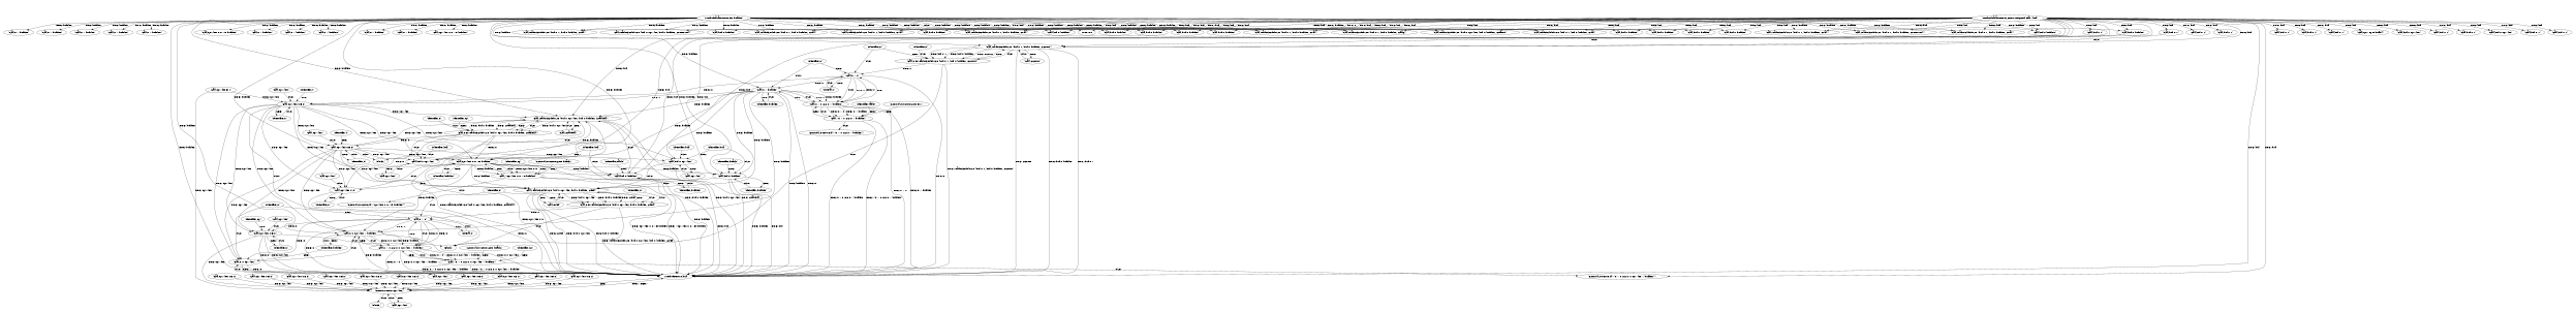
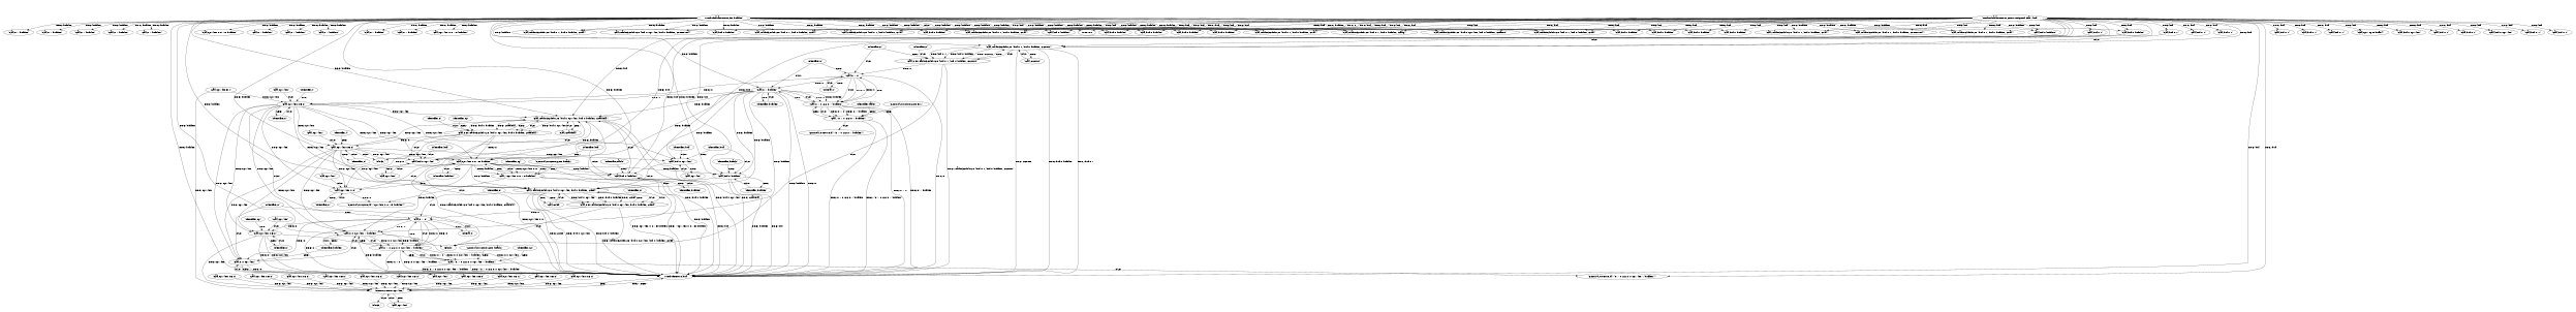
  digraph {
    n1 [label="(Call,read_u32_leb128 (buf + 1, buf + buf_len, &count))"]
    n2 [label="(Call,n = read_u32_leb128 (buf + 1, buf + buf_len, &count))"]
    n3 [label="(MethodReturn,buf)"]
    n4 [label="(Call,&count)"]
    n5 [label="(Call,n > 0)"]
    n6 [label="(Block,)"]
    n7 [label="(Return,return op->len;)"]
    n8 [label="(MethodParameterIn,const unsigned char *buf)"]
    n9 [label="(Call,read_u32_leb128 (buf + op->len, buf + buf_len, &table[i]))"]
    n10 [label="(Call,buf + buf_len)"]
    n11 [label="(Call,buf + buf_len)"]
    n12 [label="(Call,buf + op->len)"]
    n13 [label="(Call,buf + op->len)"]
    n14 [label="(Call,buf + buf_len)"]
    n15 [label="(Call,buf + 1)"]
    n16 [label="(Call,read_u32_leb128 (buf + 1, buf + buf_len, &val))"]
    n17 [label="(Call,buf + buf_len)"]
    n18 [label="(Call,read_u32_leb128 (buf + 1, buf + buf_len, &val))"]
    n19 [label="(Call,read_i32_leb128 (buf + 1, buf + buf_len, &val))"]
    n20 [label="(Call,buf + 1)"]
    n21 [label="(Call,read_u32_leb128 (buf + 1, buf + buf_len, &val))"]
    n22 [label="(Call,read_u32_leb128 (buf + op->len, buf + buf_len, &offset))"]
    n23 [label="(Call,read_u32_leb128 (buf + 1, buf + buf_len, &val))"]
    n24 [label="(Call,buf + 1)"]
    n25 [label="(Call,buf + buf_len)"]
    n26 [label="(Call,buf + 1)"]
    n27 [label="(Call,read_u32_leb128 (buf + op->len, buf + buf_len, &reserved))"]
    n28 [label="(Call,op->op = buf[0])"]
    n29 [label="(Call,buf + op->len)"]
    n30 [label="(Call,buf + 1)"]
    n31 [label="(Call,read_u32_leb128 (buf + 1, buf + buf_len, &flag))"]
    n32 [label="(Call,read_i64_leb128 (buf + 1, buf + buf_len, &val))"]
    n33 [label="(Call,buf + buf_len)"]
    n34 [label="(Call,buf + 1)"]
    n35 [label="(Call,buf + buf_len)"]
    n36 [label="(Call,buf + buf_len)"]
    n37 [label="(Call,buf + op->len)"]
    n38 [label="(Call,buf + 1)"]
    n39 [label="(Call,buf + buf_len)"]
    n40 [label="(Call,buf + buf_len)"]
    n41 [label="(Call,buf + 1)"]
    n42 [label="(Call,buf + buf_len)"]
    n43 [label="(Call,read_u32_leb128 (buf + 1, buf + buf_len, &reserved))"]
    n44 [label="(Call,read_u64_leb128 (buf + 1, buf + buf_len, &val))"]
    n45 [label="(Call,read_i32_leb128 (buf + 1, buf + buf_len, &val))"]
    n46 [label="(Call,buf + buf_len)"]
    n47 [label="(Call,buf + buf_len)"]
    n48 [label="(Call,buf + 1)"]
    n49 [label="(Call,buf + 1)"]
    n50 [label="(Call,buf + 1)"]
    n51 [label="(Call,buf + buf_len)"]
    n52 [label="(Call,buf + buf_len)"]
    1000100
    n54 [label="(ControlStructure,if (!(n > 0 && n + op->len < buf_len)))"]
    n55 [label="(Call,n = read_u32_leb128 (buf + op->len, buf + buf_len, &table[i]))"]
    n56 [label="(Call,&table[i])"]
    n57 [label="(Identifier,buf_len)"]
    n58 [label="(Call,read_u32_leb128 (buf + op->len, buf + buf_len, &def))"]
    n59 [label="(Call,n = read_u32_leb128 (buf + op->len, buf + buf_len, &def))"]
    n60 [label="(Call,&def)"]
    n61 [label="(Identifier,buf_len)"]
    n62 [label="(Call,op->len)"]
    n63 [label="(Call,op->len)"]
    n64 [label="(MethodParameterIn,int buf_len)"]
    n65 [label="(Call,n < buf_len)"]
    n66 [label="(Call,op->len + n <= buf_len)"]
    n67 [label="(Call,n + op->len < buf_len)"]
    n68 [label="(Call,n < buf_len)"]
    n69 [label="(Call,n < buf_len)"]
    n70 [label="(Call,op->len + n <= buf_len)"]
    n71 [label="(Call,n < buf_len)"]
    n72 [label="(Call,n < buf_len)"]
    n73 [label="(Call,n < buf_len)"]
    n74 [label="(Call,n < buf_len)"]
    n75 [label="(Call,n < buf_len)"]
    n76 [label="(Call,op->len + n <= buf_len)"]
    n77 [label="(Call,n < buf_len)"]
    n78 [label="(Call,n < buf_len)"]
    n79 [label="(Call,n < buf_len)"]
    n80 [label="(Call,n > 0 && n < buf_len)"]
    n81 [label="(Call,op->len += n)"]
    n82 [label="(Identifier,buf_len)"]
    n83 [label="(Call,!(op->len + n <= buf_len))"]
    n84 [label="(Identifier,buf_len)"]
    n85 [label="(Call,n > 0 && n + op->len < buf_len)"]
    n86 [label="(Identifier,buf_len)"]
    n87 [label="(Literal,0)"]
    n88 [label="(Call,!(n > 0 && n < buf_len))"]
    n89 [label="(Call,n + op->len)"]
    n90 [label="(Call,op->len += n)"]
    n91 [label="(Call,op->len + n)"]
    n92 [label="(Call,op->len += n)"]
    n93 [label="(Identifier,n)"]
    n94 [label="(ControlStructure,if (!(n > 0 && n < buf_len)))"]
    n95 [label="(Call,op->len)"]
    n96 [label="(Identifier,n)"]
    n97 [label="(Identifier,n)"]
    n98 [label="(Block,)"]
    n99 [label="(Identifier,n)"]
    n100 [label="(ControlStructure,if (!(op->len + n <= buf_len)))"]
    n101 [label="(Call,n > 0)"]
    n102 [label="(Literal,0)"]
    n103 [label="(Call,!(n > 0 && n + op->len < buf_len))"]
    n104 [label="(Block,)"]
    n105 [label="(Call,op->len)"]
    n106 [label="(Identifier,i)"]
    n107 [label="(Call,op->len += n)"]
    n108 [label="(Identifier,op)"]
    n109 [label="(Identifier,buf)"]
    n110 [label="(Identifier,n)"]
    n111 [label="(Identifier,buf)"]
    n112 [label="(Call,op->len += n)"]
    n113 [label="(ControlStructure,goto beach;)"]
    n114 [label="(Call,op->len += n)"]
    n115 [label="(Identifier,n)"]
    n116 [label="(Identifier,buf)"]
    n117 [label="(Call,op->len += n)"]
    n118 [label="(Call,op->len += n)"]
    n119 [label="(Identifier,n)"]
    n120 [label="(Identifier,i)"]
    n121 [label="(Identifier,n)"]
    n122 [label="(ControlStructure,goto beach;)"]
    n123 [label="(Identifier,n)"]
    n124 [label="(Identifier,table)"]
    n125 [label="(ControlStructure,goto err;)"]
    n126 [label="(Call,op->len += n)"]
    n127 [label="(Call,op->len = 1)"]
    n128 [label="(Identifier,op)"]
    n129 [label="(Call,op->len)"]
    n130 [label="(Identifier,op)"]
    n131 [label="(Call,op->len)"]
    n132 [label="(Identifier,n)"]
    n133 [label="(Identifier,op)"]
    n134 [label="(Call,op->len += n)"]
    n135 [label="(Identifier,table)"]
    n136 [label="(Call,op->len)"]
    n137 [label="(Identifier,n)"]
    n138 [label="(Identifier,buf)"]
    n139 [label="(Call,op->len)"]
    n140 [label="(Identifier,beach)"]
    n141 [label="(Call,op->len += n)"]
    n142 [label="(Call,op->len += n)"]
    n143 [label="(Call,op->len += n)"]
    n1 -> n2 [label="AST: "]
    n1 -> n2 [label="DDG: buf + 1"]
    n1 -> n2 [label="DDG: buf + buf_len"]
    n1 -> n2 [label="DDG: &count"]
    n1 -> n3 [label="DDG: buf + buf_len"]
    n1 -> n3 [label="DDG: buf + 1"]
    n1 -> n3 [label="DDG: &count"]
    n1 -> n4 [label="CFG: "]
    n2 -> n1 [label="CFG: "]
    n2 -> n3 [label="DDG: read_u32_leb128 (buf + 1, buf + buf_len, &count)"]
    n2 -> n5 [label="DDG: n"]
    n2 -> n6 [label="AST: "]
    n3 -> n7 [label="CFG: "]
    n4 -> n1 [label="AST: "]
    n5 -> n3 [label="DDG: n"]
    n5 -> n65 [label="DDG: n"]
    n5 -> n80 [label="AST: "]
    n5 -> n80 [label="DDG: n"]
    n5 -> n80 [label="DDG: 0"]
    n5 -> n81 [label="DDG: n"]
    n5 -> n87 [label="CFG: "]
    n7 -> n3 [label="DDG: <RET>"]
    n7 -> n104 [label="AST: "]
    n7 -> n105 [label="CFG: "]
    n8 -> n1 [label="DDG: buf"]
    n8 -> n3 [label="DDG: buf"]
    n8 -> n9 [label="DDG: buf"]
    n8 -> n10 [label="DDG: buf"]
    n8 -> n11 [label="DDG: buf"]
    n8 -> n12 [label="DDG: buf"]
    n8 -> n13 [label="DDG: buf"]
    n8 -> n14 [label="DDG: buf"]
    n8 -> n15 [label="DDG: buf"]
    n8 -> n16 [label="DDG: buf"]
    n8 -> n17 [label="DDG: buf"]
    n8 -> n18 [label="DDG: buf"]
    n8 -> n19 [label="DDG: buf"]
    n8 -> n20 [label="DDG: buf"]
    n8 -> n21 [label="DDG: buf"]
    n8 -> n22 [label="DDG: buf"]
    n8 -> n23 [label="DDG: buf"]
    n8 -> n24 [label="DDG: buf"]
    n8 -> n25 [label="DDG: buf"]
    n8 -> n26 [label="DDG: buf"]
    n8 -> n27 [label="DDG: buf"]
    n8 -> n28 [label="DDG: buf"]
    n8 -> n29 [label="DDG: buf"]
    n8 -> n30 [label="DDG: buf"]
    n8 -> n31 [label="DDG: buf"]
    n8 -> n32 [label="DDG: buf"]
    n8 -> n33 [label="DDG: buf"]
    n8 -> n34 [label="DDG: buf"]
    n8 -> n35 [label="DDG: buf"]
    n8 -> n36 [label="DDG: buf"]
    n8 -> n37 [label="DDG: buf"]
    n8 -> n38 [label="DDG: buf"]
    n8 -> n39 [label="DDG: buf"]
    n8 -> n40 [label="DDG: buf"]
    n8 -> n41 [label="DDG: buf"]
    n8 -> n42 [label="DDG: buf"]
    n8 -> n43 [label="DDG: buf"]
    n8 -> n44 [label="DDG: buf"]
    n8 -> n45 [label="DDG: buf"]
    n8 -> n46 [label="DDG: buf"]
    n8 -> n47 [label="DDG: buf"]
    n8 -> n48 [label="DDG: buf"]
    n8 -> n49 [label="DDG: buf"]
    n8 -> n50 [label="DDG: buf"]
    n8 -> n51 [label="DDG: buf"]
    n8 -> n52 [label="DDG: buf"]
    n8 -> 1000100 [label="DDG: 0"]
    n8 -> n54 [label="DDG: buf"]
    n9 -> n3 [label="DDG: buf + op->len"]
    n9 -> n3 [label="DDG: &table[i]"]
    n9 -> n3 [label="DDG: buf + buf_len"]
    n9 -> n55 [label="AST: "]
    n9 -> n55 [label="DDG: buf + op->len"]
    n9 -> n55 [label="DDG: buf + buf_len"]
    n9 -> n55 [label="DDG: &table[i]"]
    n9 -> n56 [label="CFG: "]
    n10 -> n3 [label="DDG: buf"]
    n10 -> n9 [label="AST: "]
    n10 -> n57 [label="CFG: "]
    n11 -> n3 [label="DDG: buf"]
    n11 -> n3 [label="DDG: buf_len"]
    n11 -> n58 [label="AST: "]
    n11 -> n61 [label="CFG: "]
    n12 -> n9 [label="AST: "]
    n12 -> n62 [label="CFG: "]
    n13 -> n58 [label="AST: "]
    n13 -> n63 [label="CFG: "]
    n14 -> n1 [label="AST: "]
    n20 -> n1 [label="AST: "]
    n55 -> n3 [label="DDG: read_u32_leb128 (buf + op->len, buf + buf_len, &table[i])"]
    n55 -> n9 [label="CFG: "]
    n55 -> n66 [label="DDG: n"]
    n55 -> n91 [label="DDG: n"]
    n55 -> n92 [label="DDG: n"]
    n55 -> n98 [label="AST: "]
    n56 -> n9 [label="AST: "]
    n57 -> n10 [label="AST: "]
    n58 -> n3 [label="DDG: &def"]
    n58 -> n3 [label="DDG: buf + op->len"]
    n58 -> n3 [label="DDG: buf + buf_len"]
    n58 -> n59 [label="AST: "]
    n58 -> n59 [label="DDG: buf + op->len"]
    n58 -> n59 [label="DDG: buf + buf_len"]
    n58 -> n59 [label="DDG: &def"]
    n58 -> n60 [label="CFG: "]
    n59 -> n3 [label="DDG: read_u32_leb128 (buf + op->len, buf + buf_len, &def)"]
    n59 -> n6 [label="AST: "]
    n59 -> n58 [label="CFG: "]
    n59 -> n101 [label="DDG: n"]
    n60 -> n58 [label="AST: "]
    n61 -> n11 [label="AST: "]
    n62 -> n12 [label="AST: "]
    n63 -> n13 [label="AST: "]
    n64 -> n1 [label="DDG: buf_len"]
    n64 -> n3 [label="DDG: buf_len"]
    n64 -> n9 [label="DDG: buf_len"]
    n64 -> n10 [label="DDG: buf_len"]
    n64 -> n11 [label="DDG: buf_len"]
    n64 -> n14 [label="DDG: buf_len"]
    n64 -> n16 [label="DDG: buf_len"]
    n64 -> n17 [label="DDG: buf_len"]
    n64 -> n18 [label="DDG: buf_len"]
    n64 -> n19 [label="DDG: buf_len"]
    n64 -> n21 [label="DDG: buf_len"]
    n64 -> n22 [label="DDG: buf_len"]
    n64 -> n23 [label="DDG: buf_len"]
    n64 -> n25 [label="DDG: buf_len"]
    n64 -> n27 [label="DDG: buf_len"]
    n64 -> n31 [label="DDG: buf_len"]
    n64 -> n32 [label="DDG: buf_len"]
    n64 -> n33 [label="DDG: buf_len"]
    n64 -> n35 [label="DDG: buf_len"]
    n64 -> n36 [label="DDG: buf_len"]
    n64 -> n39 [label="DDG: buf_len"]
    n64 -> n40 [label="DDG: buf_len"]
    n64 -> n42 [label="DDG: buf_len"]
    n64 -> n43 [label="DDG: buf_len"]
    n64 -> n44 [label="DDG: buf_len"]
    n64 -> n45 [label="DDG: buf_len"]
    n64 -> n46 [label="DDG: buf_len"]
    n64 -> n47 [label="DDG: buf_len"]
    n64 -> n51 [label="DDG: buf_len"]
    n64 -> n52 [label="DDG: buf_len"]
    n64 -> 1000100 [label="AST: "]
+   n64 -> n58 [label="DDG: buf_len"]
    n64 -> n65 [label="DDG: buf_len"]
    n64 -> n66 [label="DDG: buf_len"]
    n64 -> n67 [label="DDG: buf_len"]
    n64 -> n68 [label="DDG: buf_len"]
    n64 -> n69 [label="DDG: buf_len"]
    n64 -> n70 [label="DDG: buf_len"]
    n64 -> n71 [label="DDG: buf_len"]
    n64 -> n72 [label="DDG: buf_len"]
    n64 -> n73 [label="DDG: buf_len"]
    n64 -> n74 [label="DDG: buf_len"]
    n64 -> n75 [label="DDG: buf_len"]
    n64 -> n76 [label="DDG: buf_len"]
    n64 -> n77 [label="DDG: buf_len"]
    n64 -> n78 [label="DDG: buf_len"]
    n64 -> n79 [label="DDG: buf_len"]
    n65 -> n3 [label="DDG: buf_len"]
    n65 -> n3 [label="DDG: n"]
    n65 -> n9 [label="DDG: buf_len"]
    n65 -> n10 [label="DDG: buf_len"]
    n65 -> n11 [label="DDG: buf_len"]
    n65 -> n58 [label="DDG: buf_len"]
    n65 -> n66 [label="DDG: buf_len"]
    n65 -> n67 [label="DDG: buf_len"]
    n65 -> n80 [label="AST: "]
    n65 -> n80 [label="DDG: n"]
    n65 -> n80 [label="DDG: buf_len"]
    n65 -> n81 [label="DDG: n"]
    n65 -> n82 [label="CFG: "]
    n66 -> n3 [label="DDG: op->len + n"]
    n66 -> n3 [label="DDG: buf_len"]
    n66 -> n9 [label="DDG: buf_len"]
    n66 -> n10 [label="DDG: buf_len"]
    n66 -> n11 [label="DDG: buf_len"]
    n66 -> n58 [label="DDG: buf_len"]
    n66 -> n67 [label="DDG: buf_len"]
    n66 -> n83 [label="AST: "]
    n66 -> n83 [label="DDG: op->len + n"]
    n66 -> n83 [label="DDG: buf_len"]
    n66 -> n84 [label="CFG: "]
    n67 -> n3 [label="DDG: buf_len"]
    n67 -> n3 [label="DDG: n + op->len"]
    n67 -> n85 [label="AST: "]
    n67 -> n85 [label="DDG: n + op->len"]
    n67 -> n85 [label="DDG: buf_len"]
    n67 -> n86 [label="CFG: "]
    n80 -> n3 [label="DDG: n > 0"]
    n80 -> n3 [label="DDG: n < buf_len"]
    n80 -> n5 [label="CFG: "]
    n80 -> n65 [label="CFG: "]
    n80 -> n88 [label="AST: "]
    n80 -> n88 [label="DDG: n > 0"]
    n80 -> n88 [label="DDG: n < buf_len"]
    n81 -> n6 [label="AST: "]
    n81 -> n9 [label="DDG: op->len"]
    n81 -> n12 [label="DDG: op->len"]
    n81 -> n13 [label="DDG: op->len"]
    n81 -> n58 [label="DDG: op->len"]
    n81 -> n66 [label="DDG: op->len"]
    n81 -> n67 [label="DDG: op->len"]
    n81 -> n89 [label="DDG: op->len"]
    n81 -> n90 [label="DDG: op->len"]
    n81 -> n91 [label="DDG: op->len"]
    n81 -> n92 [label="DDG: op->len"]
    n81 -> n93 [label="CFG: "]
    n82 -> n65 [label="AST: "]
    n83 -> n3 [label="DDG: !(op->len + n <= buf_len)"]
    n83 -> n3 [label="DDG: op->len + n <= buf_len"]
    n83 -> n66 [label="CFG: "]
    n83 -> n100 [label="AST: "]
    n84 -> n66 [label="AST: "]
    n84 -> n91 [label="CFG: "]
    n85 -> n3 [label="DDG: n + op->len < buf_len"]
    n85 -> n3 [label="DDG: n > 0"]
    n85 -> n67 [label="CFG: "]
    n85 -> n101 [label="CFG: "]
    n85 -> n103 [label="AST: "]
    n85 -> n103 [label="DDG: n > 0"]
    n85 -> n103 [label="DDG: n + op->len < buf_len"]
    n86 -> n67 [label="AST: "]
    n86 -> n89 [label="CFG: "]
    n87 -> n5 [label="AST: "]
    n88 -> n3 [label="DDG: !(n > 0 && n < buf_len)"]
    n88 -> n3 [label="DDG: n > 0 && n < buf_len"]
    n88 -> n80 [label="CFG: "]
    n88 -> n94 [label="AST: "]
    n89 -> n3 [label="DDG: n"]
    n89 -> n67 [label="AST: "]
    n89 -> n95 [label="CFG: "]
    n90 -> n3 [label="DDG: op->len"]
    n90 -> n3 [label="DDG: n"]
    n90 -> n6 [label="AST: "]
    n90 -> n7 [label="DDG: op->len"]
    n90 -> n96 [label="CFG: "]
-   n91 -> n3 [label="DDG: n"]
+   n91 -> n100 [label="DDG: n"]
    n91 -> n66 [label="AST: "]
    n91 -> n97 [label="CFG: "]
    n92 -> n9 [label="DDG: op->len"]
    n92 -> n12 [label="DDG: op->len"]
    n92 -> n13 [label="DDG: op->len"]
    n92 -> n58 [label="DDG: op->len"]
    n92 -> n66 [label="DDG: op->len"]
    n92 -> n67 [label="DDG: op->len"]
    n92 -> n89 [label="DDG: op->len"]
    n92 -> n90 [label="DDG: op->len"]
    n92 -> n91 [label="DDG: op->len"]
    n92 -> n98 [label="AST: "]
    n92 -> n99 [label="CFG: "]
    n93 -> n81 [label="AST: "]
    n95 -> n89 [label="AST: "]
    n96 -> n90 [label="AST: "]
    n97 -> n91 [label="AST: "]
    n99 -> n92 [label="AST: "]
    n101 -> n3 [label="DDG: n"]
    n101 -> n67 [label="DDG: n"]
    n101 -> n85 [label="AST: "]
    n101 -> n85 [label="DDG: n"]
    n101 -> n85 [label="DDG: 0"]
    n101 -> n89 [label="DDG: n"]
    n101 -> n90 [label="DDG: n"]
    n101 -> n102 [label="CFG: "]
    n102 -> n101 [label="AST: "]
    n103 -> n3 [label="DDG: n > 0 && n + op->len < buf_len"]
    n103 -> n3 [label="DDG: !(n > 0 && n + op->len < buf_len)"]
    n103 -> n54 [label="AST: "]
    n103 -> n85 [label="CFG: "]
    n105 -> n7 [label="AST: "]
    n106 -> n92 [label="CFG: "]
    n107 -> n7 [label="DDG: op->len"]
    n108 -> n55 [label="CFG: "]
    n109 -> n11 [label="AST: "]
    n109 -> n13 [label="CFG: "]
    n110 -> n2 [label="AST: "]
    n111 -> n12 [label="AST: "]
    n112 -> n7 [label="DDG: op->len"]
    n113 -> n103 [label="CFG: "]
    n114 -> n7 [label="DDG: op->len"]
    n115 -> n2 [label="CFG: "]
    n115 -> n5 [label="AST: "]
    n116 -> n10 [label="AST: "]
    n116 -> n12 [label="CFG: "]
    n117 -> n7 [label="DDG: op->len"]
    n118 -> n7 [label="DDG: op->len"]
    n119 -> n5 [label="CFG: "]
    n119 -> n65 [label="AST: "]
    n120 -> n81 [label="CFG: "]
    n121 -> n55 [label="AST: "]
    n122 -> n83 [label="CFG: "]
    n123 -> n59 [label="AST: "]
    n124 -> n10 [label="CFG: "]
    n125 -> n88 [label="CFG: "]
    n126 -> n7 [label="DDG: op->len"]
    n127 -> n7 [label="DDG: op->len"]
    n127 -> n81 [label="DDG: op->len"]
    n128 -> n90 [label="CFG: "]
    n129 -> n81 [label="AST: "]
    n130 -> n103 [label="CFG: "]
    n131 -> n91 [label="AST: "]
    n132 -> n59 [label="CFG: "]
    n132 -> n101 [label="AST: "]
    n133 -> n83 [label="CFG: "]
    n134 -> n7 [label="DDG: op->len"]
    n135 -> n88 [label="CFG: "]
    n136 -> n90 [label="AST: "]
    n137 -> n89 [label="AST: "]
    n137 -> n101 [label="CFG: "]
    n138 -> n13 [label="AST: "]
    n139 -> n92 [label="AST: "]
    n140 -> n11 [label="CFG: "]
    n141 -> n7 [label="DDG: op->len"]
    n142 -> n7 [label="DDG: op->len"]
    n143 -> n7 [label="DDG: op->len"]
  }
